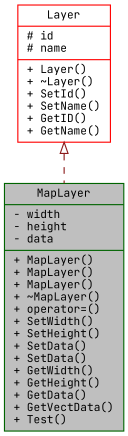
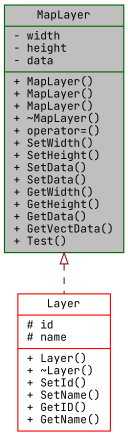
  digraph {
    fontname="JetBrains Mono"
    node [fontname="JetBrains Mono" fontsize=10 shape=record]
    n1 [color=darkgreen fillcolor=grey75 fontcolor=black height=0.2 label="{MapLayer\n|- width\l- height\l- data\l|+ MapLayer()\l+ MapLayer()\l+ MapLayer()\l+ ~MapLayer()\l+ operator=()\l+ SetWidth()\l+ SetHeight()\l+ SetData()\l+ SetData()\l+ GetWidth()\l+ GetHeight()\l+ GetData()\l+ GetVectData()\l+ Test()\l}" style=filled width=0.4]
    n2 [color=red height=0.2 label="{Layer\n|# id\l# name\l|+ Layer()\l+ ~Layer()\l+ SetId()\l+ SetName()\l+ GetID()\l+ GetName()\l}" width=0.4]
-   n2 -> n1 [arrowtail=onormal color=firebrick4 dir=back fontname="JetBrains Mono" fontsize=10 labelfontname=Helvetica labelfontsize=10 style=dashed]
+   n1 -> n2 [arrowtail=onormal color=firebrick4 dir=back fontname="JetBrains Mono" fontsize=10 labelfontname=Helvetica labelfontsize=10 style=dashed]
  }
